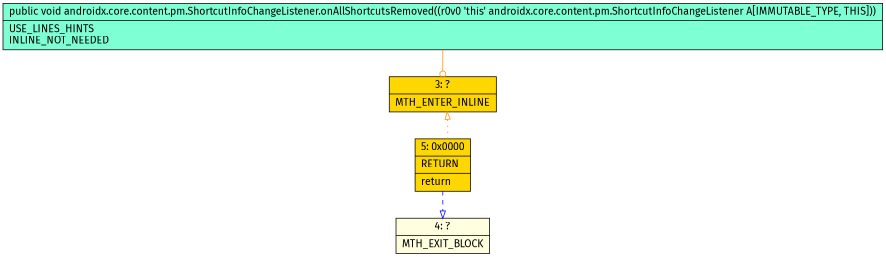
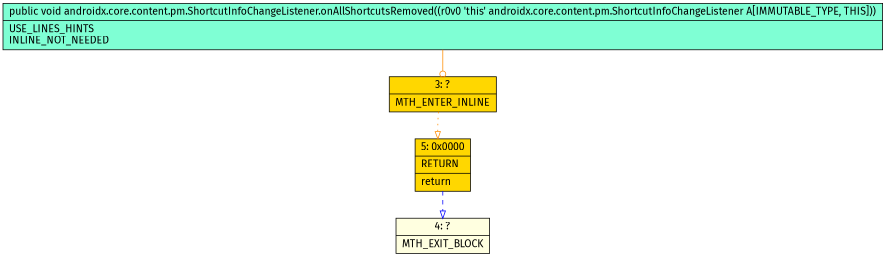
  digraph {
    fontname="Fira Sans"
    node [fillcolor=gold fontname="Fira Sans" shape=record style=filled]
    edge [arrowhead=onormal color=darkorange fontname="Fira Sans"]
    n1 [label="{3\:\ ?|MTH_ENTER_INLINE\l}"]
    n2 [label="{5\:\ 0x0000|RETURN\l|return\l}"]
    n3 [fillcolor=lightyellow label="{4\:\ ?|MTH_EXIT_BLOCK\l}"]
    n4 [fillcolor=aquamarine label="{public void androidx.core.content.pm.ShortcutInfoChangeListener.onAllShortcutsRemoved((r0v0 'this' androidx.core.content.pm.ShortcutInfoChangeListener A[IMMUTABLE_TYPE, THIS]))  | USE_LINES_HINTS\lINLINE_NOT_NEEDED\l}"]
-   n2 -> n1 [style=dotted]
+   n1 -> n2 [style=dotted]
    n2 -> n3 [color=blue style=dashed]
    n4 -> n1 [arrowhead=odot style=solid]
  }
